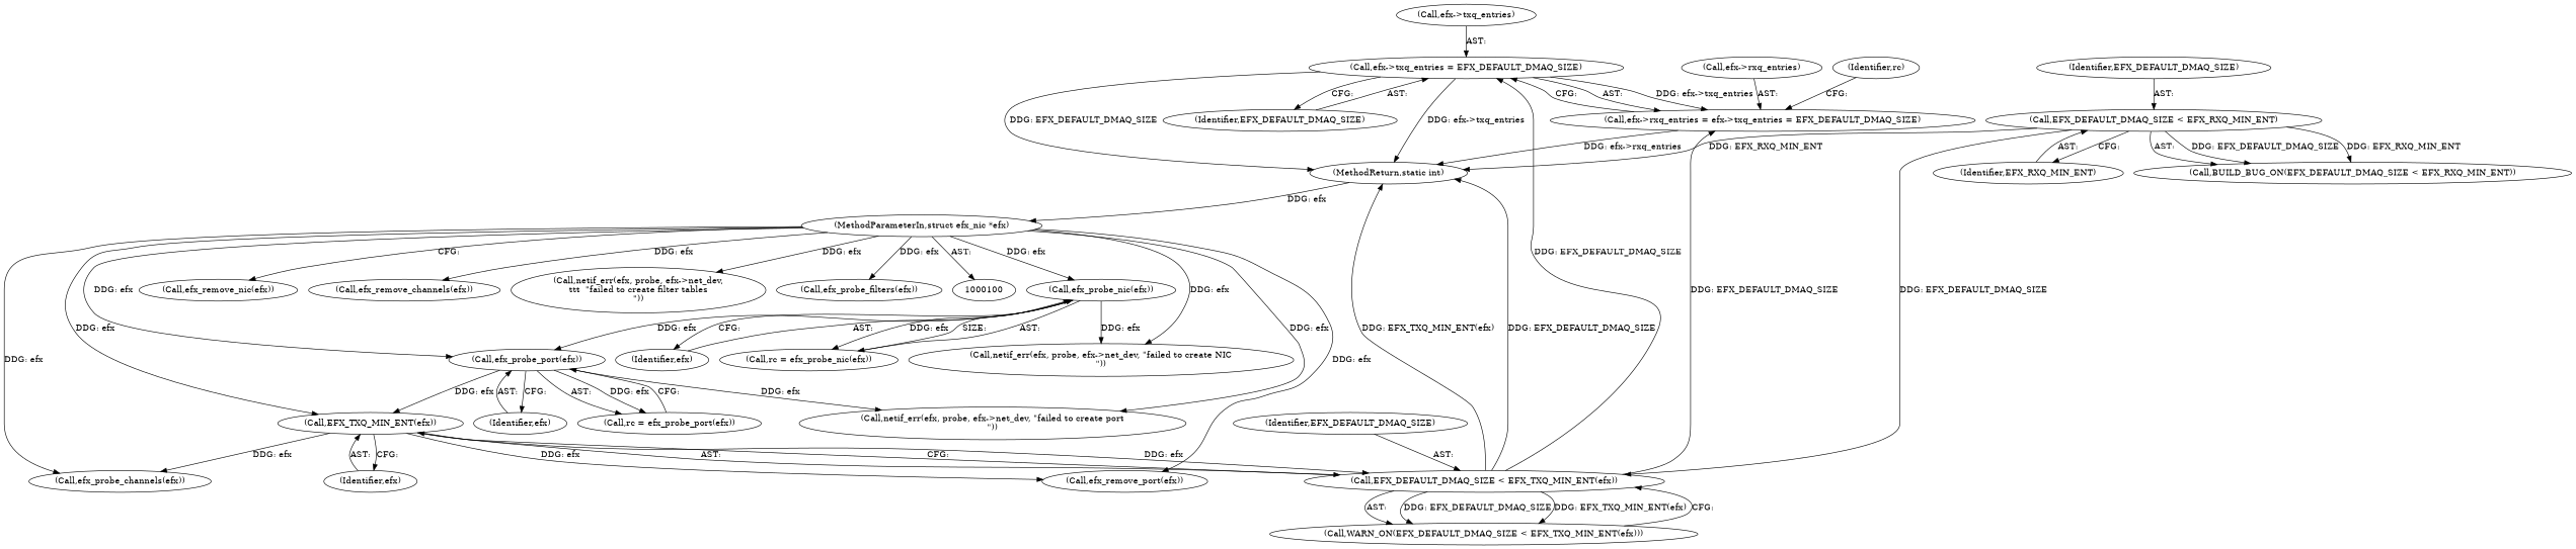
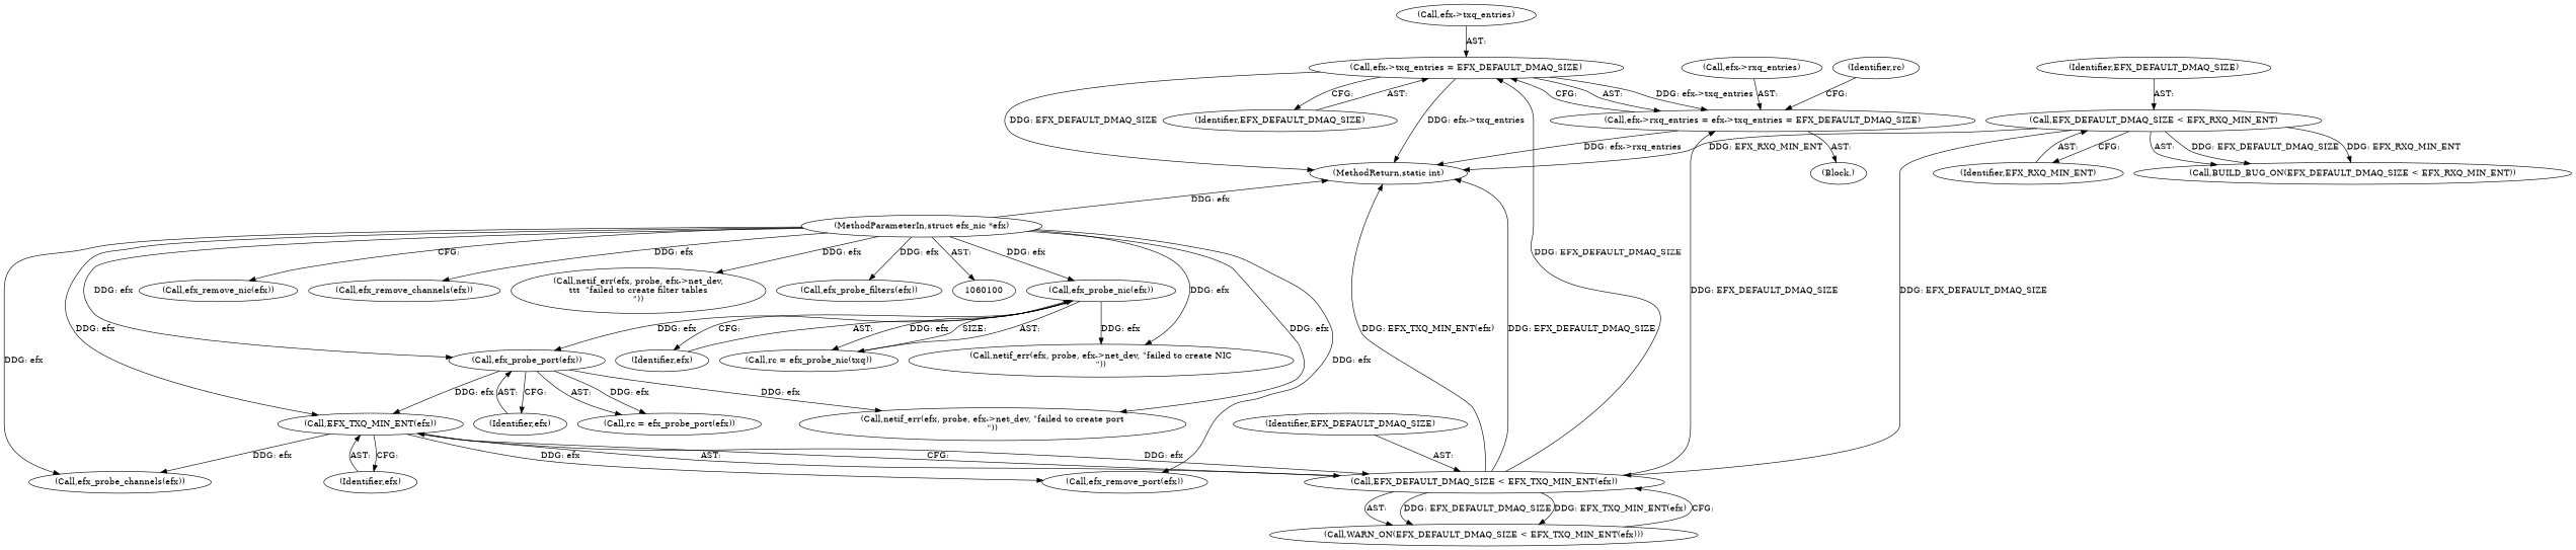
  digraph {
    n1 [label="(Call,efx->txq_entries = EFX_DEFAULT_DMAQ_SIZE)"]
    n2 [label="(Call,efx->rxq_entries = efx->txq_entries = EFX_DEFAULT_DMAQ_SIZE)"]
    n3 [label="(Identifier,EFX_DEFAULT_DMAQ_SIZE)"]
    n4 [label="(MethodReturn,static int)"]
+   n5 [label="(Block,)"]
    n6 [label="(Call,EFX_DEFAULT_DMAQ_SIZE < EFX_TXQ_MIN_ENT(efx))"]
    n7 [label="(Call,EFX_TXQ_MIN_ENT(efx))"]
    n8 [label="(Call,WARN_ON(EFX_DEFAULT_DMAQ_SIZE < EFX_TXQ_MIN_ENT(efx)))"]
    n9 [label="(Call,efx_probe_channels(efx))"]
    n10 [label="(Call,efx_remove_port(efx))"]
    n11 [label="(Identifier,efx)"]
    n12 [label="(Call,EFX_DEFAULT_DMAQ_SIZE < EFX_RXQ_MIN_ENT)"]
    n13 [label="(Identifier,EFX_RXQ_MIN_ENT)"]
    n14 [label="(Call,BUILD_BUG_ON(EFX_DEFAULT_DMAQ_SIZE < EFX_RXQ_MIN_ENT))"]
    n15 [label="(Call,efx_probe_port(efx))"]
    n16 [label="(Call,netif_err(efx, probe, efx->net_dev, \"failed to create port\n\"))"]
    n17 [label="(Call,rc = efx_probe_port(efx))"]
    n18 [label="(Identifier,efx)"]
    n19 [label="(Call,efx_probe_nic(efx))"]
    n20 [label="(Call,netif_err(efx, probe, efx->net_dev, \"failed to create NIC\n\"))"]
    n21 [label="(Identifier,efx)"]
-   n22 [label="(Call,rc = efx_probe_nic(efx))"]
+   n22 [label="(Call,rc = efx_probe_nic(txq))"]
    n23 [label="(MethodParameterIn,struct efx_nic *efx)"]
    n24 [label="(Call,efx_remove_nic(efx))"]
    n25 [label="(Call,efx_remove_channels(efx))"]
    n26 [label="(Call,netif_err(efx, probe, efx->net_dev,\n\t\t\t  \"failed to create filter tables\n\"))"]
    n27 [label="(Call,efx_probe_filters(efx))"]
-   1000100
+   1000100 [label=1060100]
    n29 [label="(Call,efx->txq_entries)"]
    n30 [label="(Identifier,EFX_DEFAULT_DMAQ_SIZE)"]
    n31 [label="(Call,efx->rxq_entries)"]
    n32 [label="(Identifier,rc)"]
    n33 [label="(Identifier,EFX_DEFAULT_DMAQ_SIZE)"]
    n1 -> n2 [label="AST: "]
    n1 -> n2 [label="DDG: efx->txq_entries"]
    n1 -> n3 [label="CFG: "]
    n1 -> n4 [label="DDG: efx->txq_entries"]
    n1 -> n4 [label="DDG: EFX_DEFAULT_DMAQ_SIZE"]
    n2 -> n1 [label="CFG: "]
    n2 -> n4 [label="DDG: efx->rxq_entries"]
+   n2 -> n5 [label="AST: "]
    n3 -> n1 [label="AST: "]
    n6 -> n1 [label="DDG: EFX_DEFAULT_DMAQ_SIZE"]
    n6 -> n2 [label="DDG: EFX_DEFAULT_DMAQ_SIZE"]
    n6 -> n4 [label="DDG: EFX_TXQ_MIN_ENT(efx)"]
    n6 -> n4 [label="DDG: EFX_DEFAULT_DMAQ_SIZE"]
    n6 -> n7 [label="CFG: "]
    n6 -> n8 [label="AST: "]
    n6 -> n8 [label="DDG: EFX_DEFAULT_DMAQ_SIZE"]
    n6 -> n8 [label="DDG: EFX_TXQ_MIN_ENT(efx)"]
    n7 -> n6 [label="AST: "]
    n7 -> n6 [label="DDG: efx"]
    n7 -> n9 [label="DDG: efx"]
    n7 -> n10 [label="DDG: efx"]
    n7 -> n11 [label="CFG: "]
    n8 -> n6 [label="CFG: "]
    n11 -> n7 [label="AST: "]
    n12 -> n4 [label="DDG: EFX_RXQ_MIN_ENT"]
    n12 -> n6 [label="DDG: EFX_DEFAULT_DMAQ_SIZE"]
    n12 -> n13 [label="CFG: "]
    n12 -> n14 [label="AST: "]
    n12 -> n14 [label="DDG: EFX_DEFAULT_DMAQ_SIZE"]
    n12 -> n14 [label="DDG: EFX_RXQ_MIN_ENT"]
    n13 -> n12 [label="AST: "]
    n15 -> n7 [label="DDG: efx"]
    n15 -> n16 [label="DDG: efx"]
    n15 -> n17 [label="AST: "]
    n15 -> n17 [label="DDG: efx"]
    n15 -> n18 [label="CFG: "]
-   n17 -> n15 [label="CFG: "]
    n18 -> n15 [label="AST: "]
    n19 -> n15 [label="DDG: efx"]
    n19 -> n20 [label="DDG: efx"]
    n19 -> n21 [label="CFG: "]
    n19 -> n22 [label="AST: "]
    n19 -> n22 [label="DDG: efx"]
    n21 -> n19 [label="AST: "]
    n22 -> n19 [label="SIZE: "]
-   n4 -> n23 [label="DDG: efx"]
+   n23 -> n4 [label="DDG: efx"]
    n23 -> n7 [label="DDG: efx"]
    n23 -> n9 [label="DDG: efx"]
    n23 -> n10 [label="DDG: efx"]
    n23 -> n15 [label="DDG: efx"]
    n23 -> n16 [label="DDG: efx"]
    n23 -> n19 [label="DDG: efx"]
    n23 -> n20 [label="DDG: efx"]
    n23 -> n24 [label="CFG: "]
    n23 -> n25 [label="DDG: efx"]
    n23 -> n26 [label="DDG: efx"]
    n23 -> n27 [label="DDG: efx"]
    n23 -> 1000100 [label="AST: "]
    n29 -> n1 [label="AST: "]
    n30 -> n6 [label="AST: "]
    n31 -> n2 [label="AST: "]
    n32 -> n2 [label="CFG: "]
    n33 -> n12 [label="AST: "]
  }
